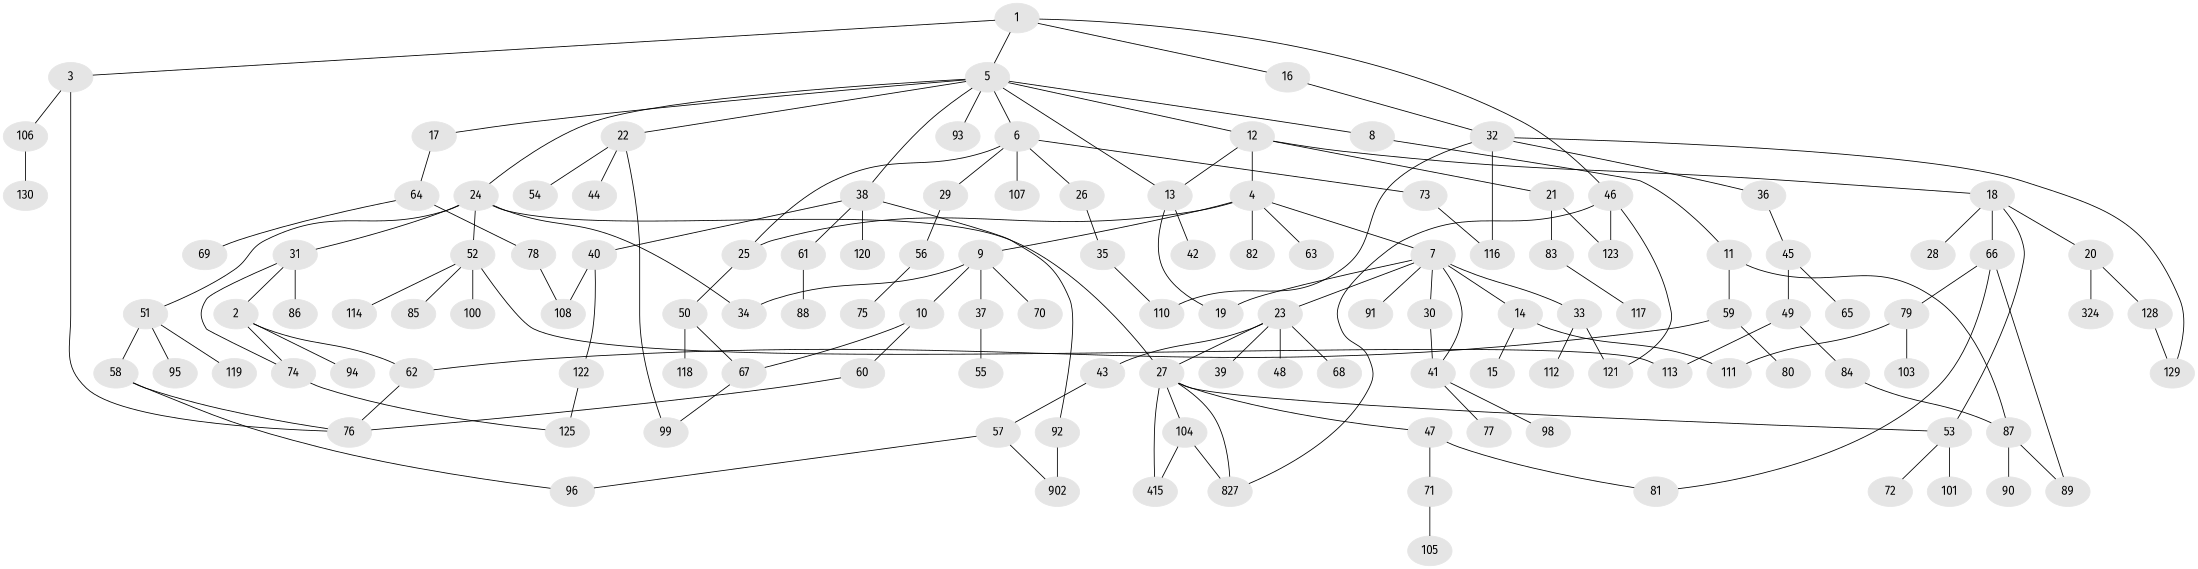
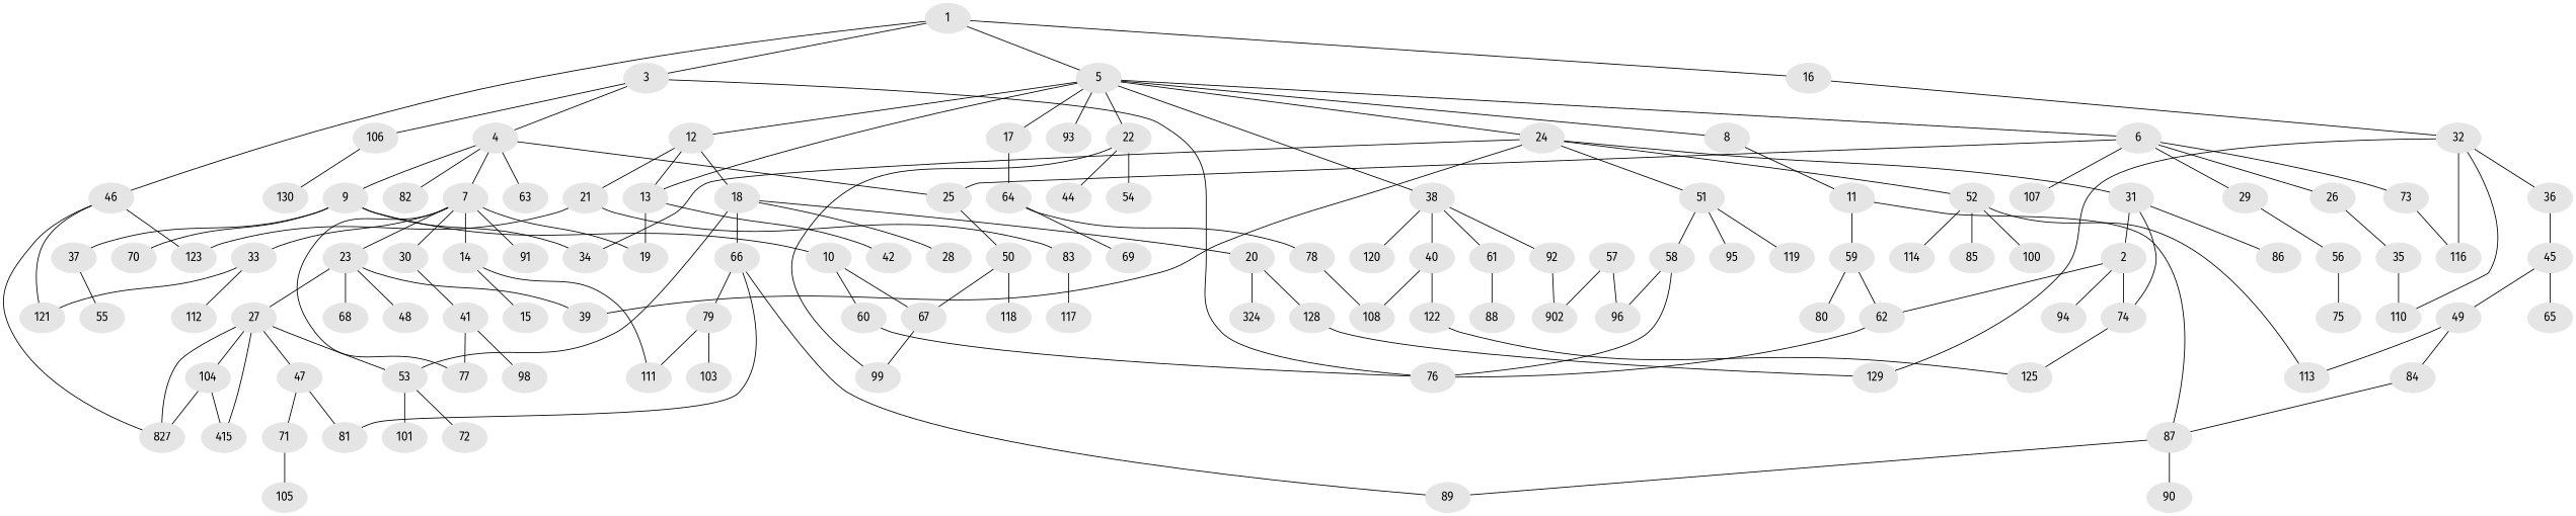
  graph {
    fontname="Fira Sans"
    node [color=gray90 fontname="Fira Sans" style=filled]
    edge [fontname="Fira Sans"]
    1
    3
    5
    16
    46
    2
    62
    74
    94
    4
    76
    106
    6
    8
    12
    13
    17
    22
    24
    38
    93
    32
    123
    n24 [label=827]
    121
    125
    7
    9
    25
    63
    82
    130
    14
    19
    23
    30
    33
    41
    91
    10
    34
    37
    70
    50
    26
    29
    73
    107
    11
    18
    21
    42
    64
    44
    54
    99
    27
    31
    51
    52
    40
    61
    92
    120
    35
    56
    116
    15
    111
    39
-   43
    48
    68
    112
    77
    98
    59
    87
    60
    67
    55
    80
    89
    90
    20
    28
    53
    66
    83
    36
    110
    129
    69
    78
    n95 [label=324]
    128
    72
    101
    81
    79
    117
    47
    104
    n104 [label=415]
    57
    86
    58
    95
    119
    113
    85
    100
    114
    118
    71
    75
    45
    49
    65
    108
    122
    88
    n123 [label=902]
    96
    84
    105
    103
    1 -- 3
    1 -- 5
    1 -- 16
    1 -- 46
-   12 -- 4
+   3 -- 4
    3 -- 76
    3 -- 106
    5 -- 6
    5 -- 8
    5 -- 12
    5 -- 13
    5 -- 17
    5 -- 22
    5 -- 24
    5 -- 38
    5 -- 93
    16 -- 32
    46 -- 123
    46 -- n24
    46 -- 121
    2 -- 62
    2 -- 74
    2 -- 94
    62 -- 76
    74 -- 125
    4 -- 7
    4 -- 9
    4 -- 25
    4 -- 63
    4 -- 82
    106 -- 130
    6 -- 25
    6 -- 26
    6 -- 29
    6 -- 73
    6 -- 107
    8 -- 11
    12 -- 13
    12 -- 18
    12 -- 21
    13 -- 19
    13 -- 42
    17 -- 64
    22 -- 44
    22 -- 54
    22 -- 99
    24 -- 34
-   24 -- 27
+   24 -- 39
    24 -- 31
    24 -- 51
    24 -- 52
    38 -- 40
    38 -- 61
    38 -- 92
    38 -- 120
    32 -- 116
    32 -- 36
    32 -- 110
    32 -- 129
    7 -- 14
    7 -- 19
    7 -- 23
    7 -- 30
    7 -- 33
-   7 -- 41
+   7 -- 77
    7 -- 91
    9 -- 10
    9 -- 34
    9 -- 37
    9 -- 70
    25 -- 50
    14 -- 15
    14 -- 111
    23 -- 27
    23 -- 39
-   23 -- 43
    23 -- 48
    23 -- 68
    30 -- 41
    33 -- 121
    33 -- 112
    41 -- 77
    41 -- 98
    10 -- 60
    10 -- 67
    37 -- 55
    50 -- 67
    50 -- 118
    26 -- 35
    29 -- 56
    73 -- 116
    11 -- 59
    11 -- 87
    18 -- 20
    18 -- 28
    18 -- 53
    18 -- 66
    21 -- 123
    21 -- 83
    64 -- 69
    64 -- 78
    27 -- n24
    27 -- 53
    27 -- 47
    27 -- 104
    27 -- n104
    31 -- 2
    31 -- 74
    31 -- 86
    51 -- 58
    51 -- 95
    51 -- 119
    52 -- 113
    52 -- 85
    52 -- 100
    52 -- 114
    40 -- 108
    40 -- 122
    61 -- 88
    92 -- n123
    35 -- 110
    56 -- 75
-   43 -- 57
    59 -- 62
    59 -- 80
    87 -- 89
    87 -- 90
    60 -- 76
    67 -- 99
    20 -- n95
    20 -- 128
    53 -- 72
    53 -- 101
    66 -- 89
    66 -- 81
    66 -- 79
    83 -- 117
    36 -- 45
    78 -- 108
    128 -- 129
    79 -- 111
    79 -- 103
    47 -- 81
    47 -- 71
    104 -- n24
    104 -- n104
    57 -- n123
    57 -- 96
    58 -- 76
    58 -- 96
    71 -- 105
    45 -- 49
    45 -- 65
    49 -- 113
    49 -- 84
    122 -- 125
    84 -- 87
  }
